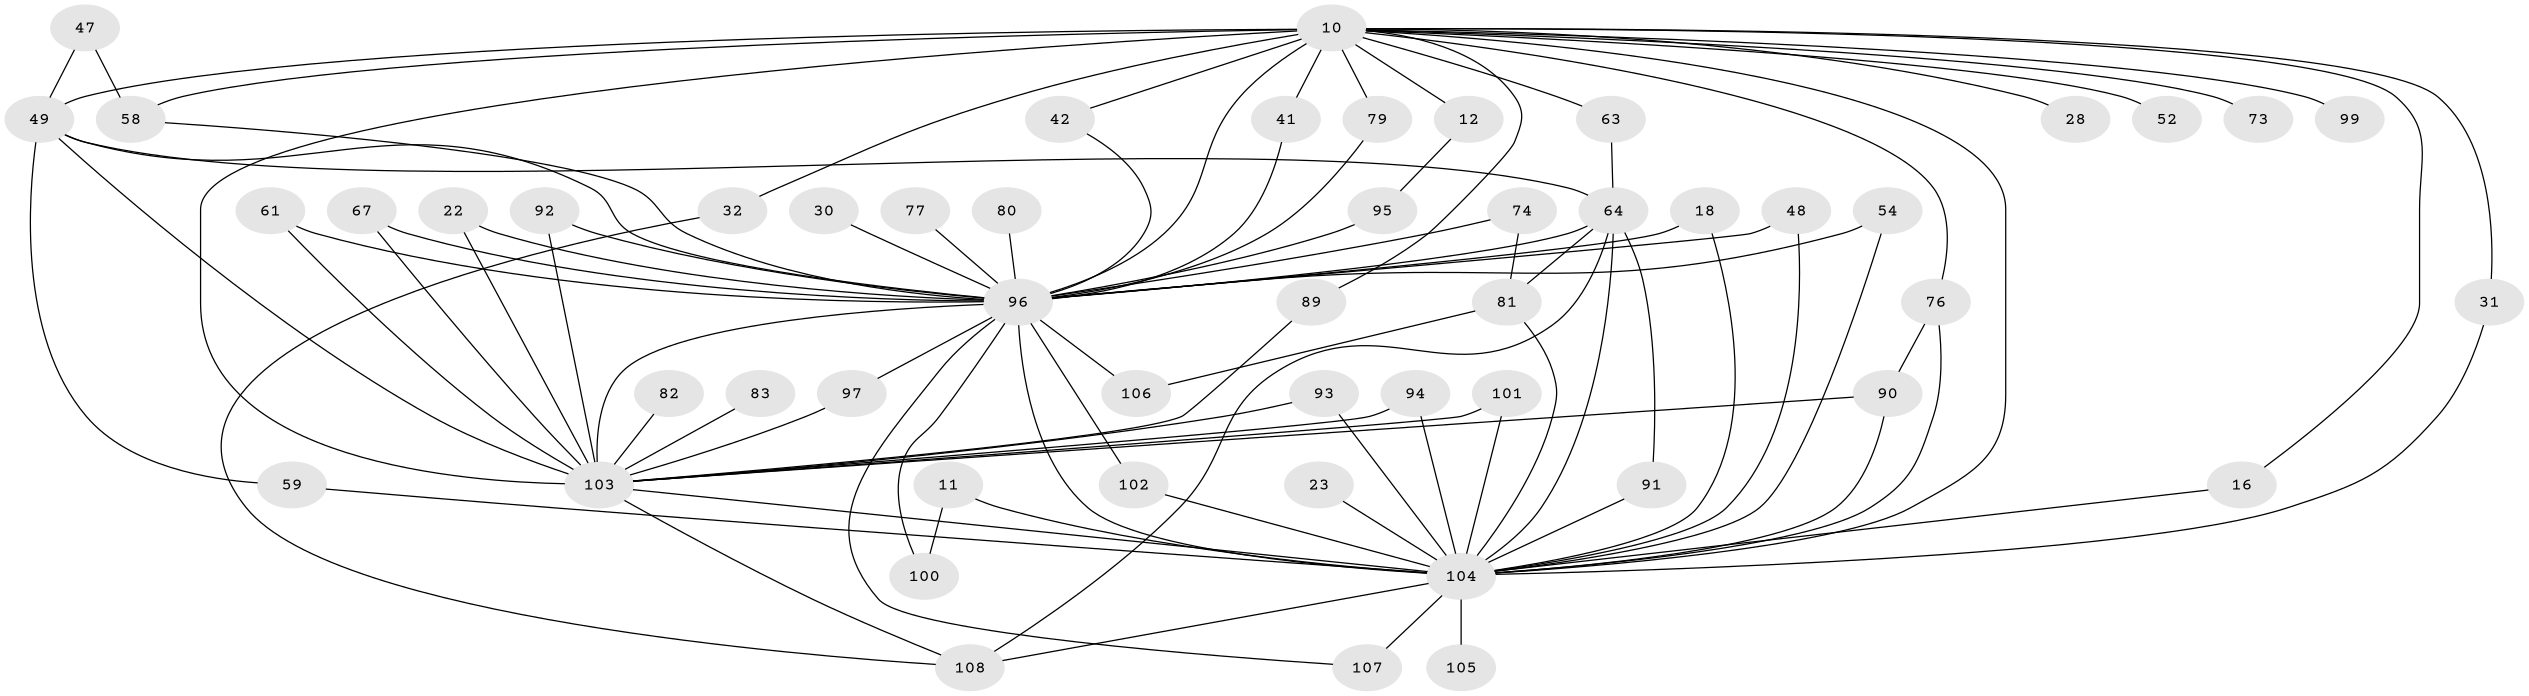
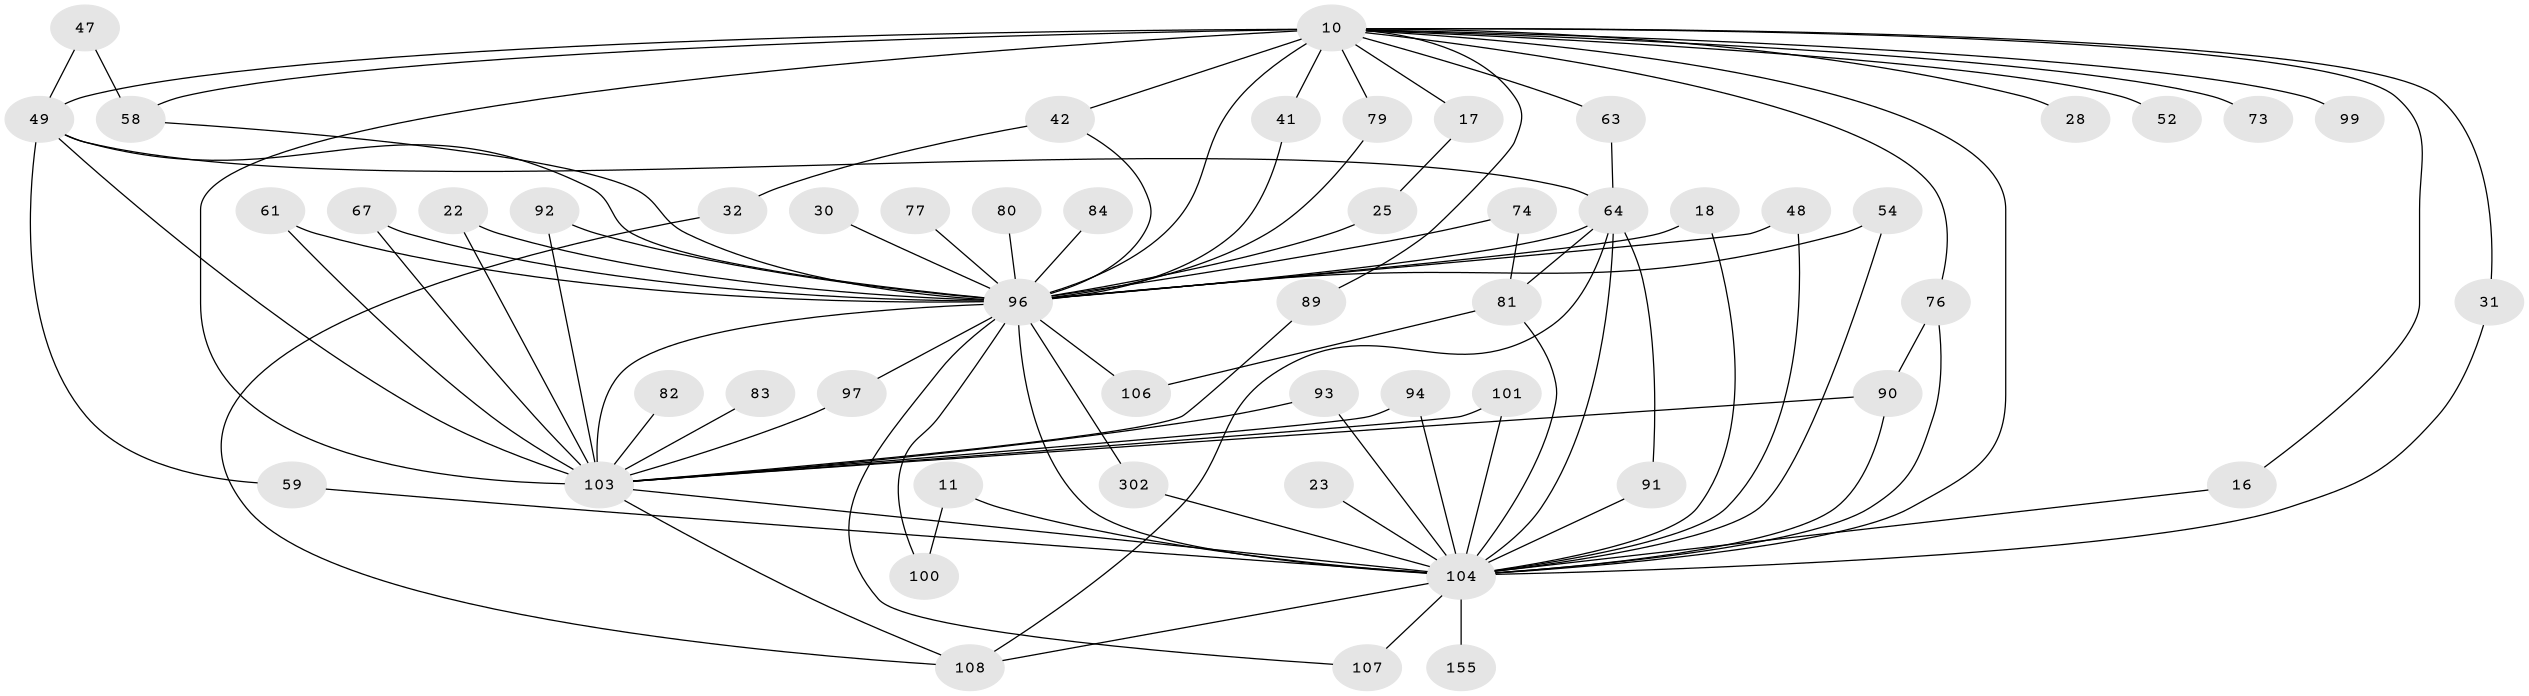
  graph {
    fontname="Courier Prime"
    node [color=gray90 fontname="Courier Prime" style=filled]
    edge [fontname="Courier Prime"]
    10 [super="+8+6"]
-   12
+   12 [label=17]
    16
    28
    31
    32
    41
    42
    49 [super="+26+37"]
    52
    58 [super="+56"]
    63
    73
    76 [super="+62+43+66+75"]
    79
    89
    96 [super="+33+60+9"]
    99
    103 [super="+72+85+68+88+55+3"]
    104 [super="+98+20"]
-   95
+   95 [label=25]
    108 [super="+40"]
    59
    64 [super="+17+29"]
    90 [super="+24+44"]
    100
    106
    97 [super="+87"]
-   102
+   102 [label=302]
    107 [super="+13"]
-   105 [super="+65"]
+   105 [super="+65" label=155]
    11
    18
    22
    23
    30
    47
    48
    81 [super="+46+69"]
    91
    54 [super="+51"]
    61
    67
    74
    77
    80
    82
    83
+   84 [super="+34+25"]
    92 [super="+57"]
    93
    94 [super="+36"]
    101
    10 -- 12 [weight=2]
    10 -- 16
    10 -- 28 [weight=2]
    10 -- 31
-   10 -- 32 [weight=2]
+   42 -- 32 [weight=2]
    10 -- 41
    10 -- 42
    10 -- 49
    10 -- 52
    10 -- 58 [weight=2]
    10 -- 63
    10 -- 73 [weight=2]
    10 -- 76 [weight=3]
    10 -- 79
    10 -- 89
    10 -- 96 [weight=8]
    10 -- 99 [weight=2]
    10 -- 103 [weight=12]
    10 -- 104 [weight=10]
    12 -- 95
    16 -- 104
    31 -- 104
    32 -- 108
    41 -- 96
    42 -- 96
    49 -- 96
    49 -- 103 [weight=2]
    49 -- 59
    49 -- 64
    58 -- 96 [weight=2]
    63 -- 64
    76 -- 104 [weight=2]
    76 -- 90
    79 -- 96
    89 -- 103
    96 -- 103 [weight=11]
    96 -- 104 [weight=5]
    96 -- 100
    96 -- 106
    96 -- 97 [weight=2]
    96 -- 102
    96 -- 107
    103 -- 104 [weight=9]
    103 -- 108
    104 -- 108
    104 -- 107
    104 -- 105 [weight=3]
    95 -- 96
    59 -- 104
    64 -- 96 [weight=3]
    64 -- 104
    64 -- 108
    64 -- 81 [weight=2]
    64 -- 91
    90 -- 103 [weight=2]
    90 -- 104
    97 -- 103
    102 -- 104
    11 -- 104 [weight=2]
    11 -- 100
    18 -- 96
    18 -- 104
    22 -- 96
    22 -- 103
    23 -- 104
    30 -- 96 [weight=2]
    47 -- 49
    47 -- 58
    48 -- 96
    48 -- 104
    81 -- 104 [weight=2]
    81 -- 106
    91 -- 104
    54 -- 96 [weight=2]
    54 -- 104
    61 -- 96
    61 -- 103
    67 -- 96
    67 -- 103
    74 -- 96
    74 -- 81
    77 -- 96 [weight=2]
    80 -- 96 [weight=2]
    82 -- 103 [weight=2]
    83 -- 103 [weight=2]
+   84 -- 96 [weight=5]
    92 -- 96 [weight=2]
    92 -- 103
    93 -- 103
    93 -- 104
    94 -- 103
    94 -- 104
    101 -- 103
    101 -- 104
  }
